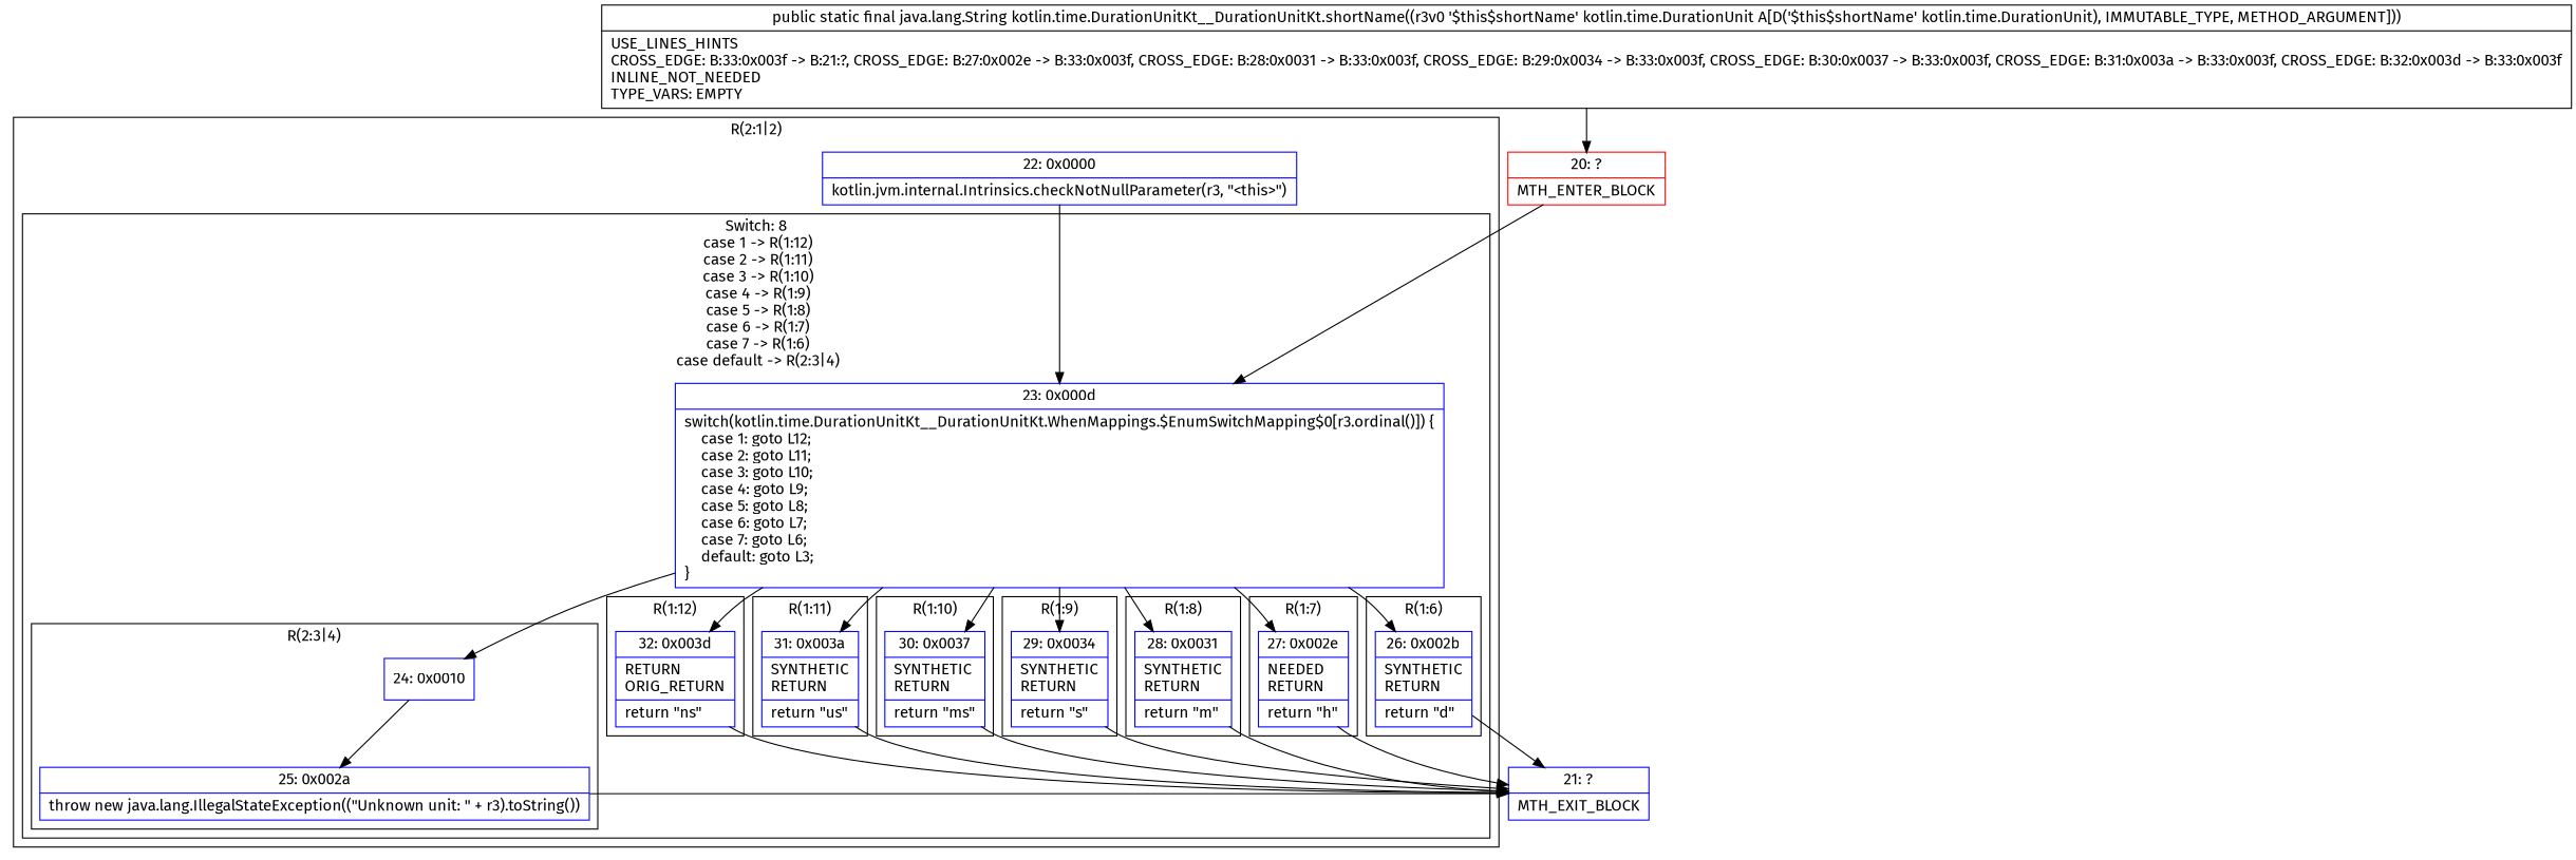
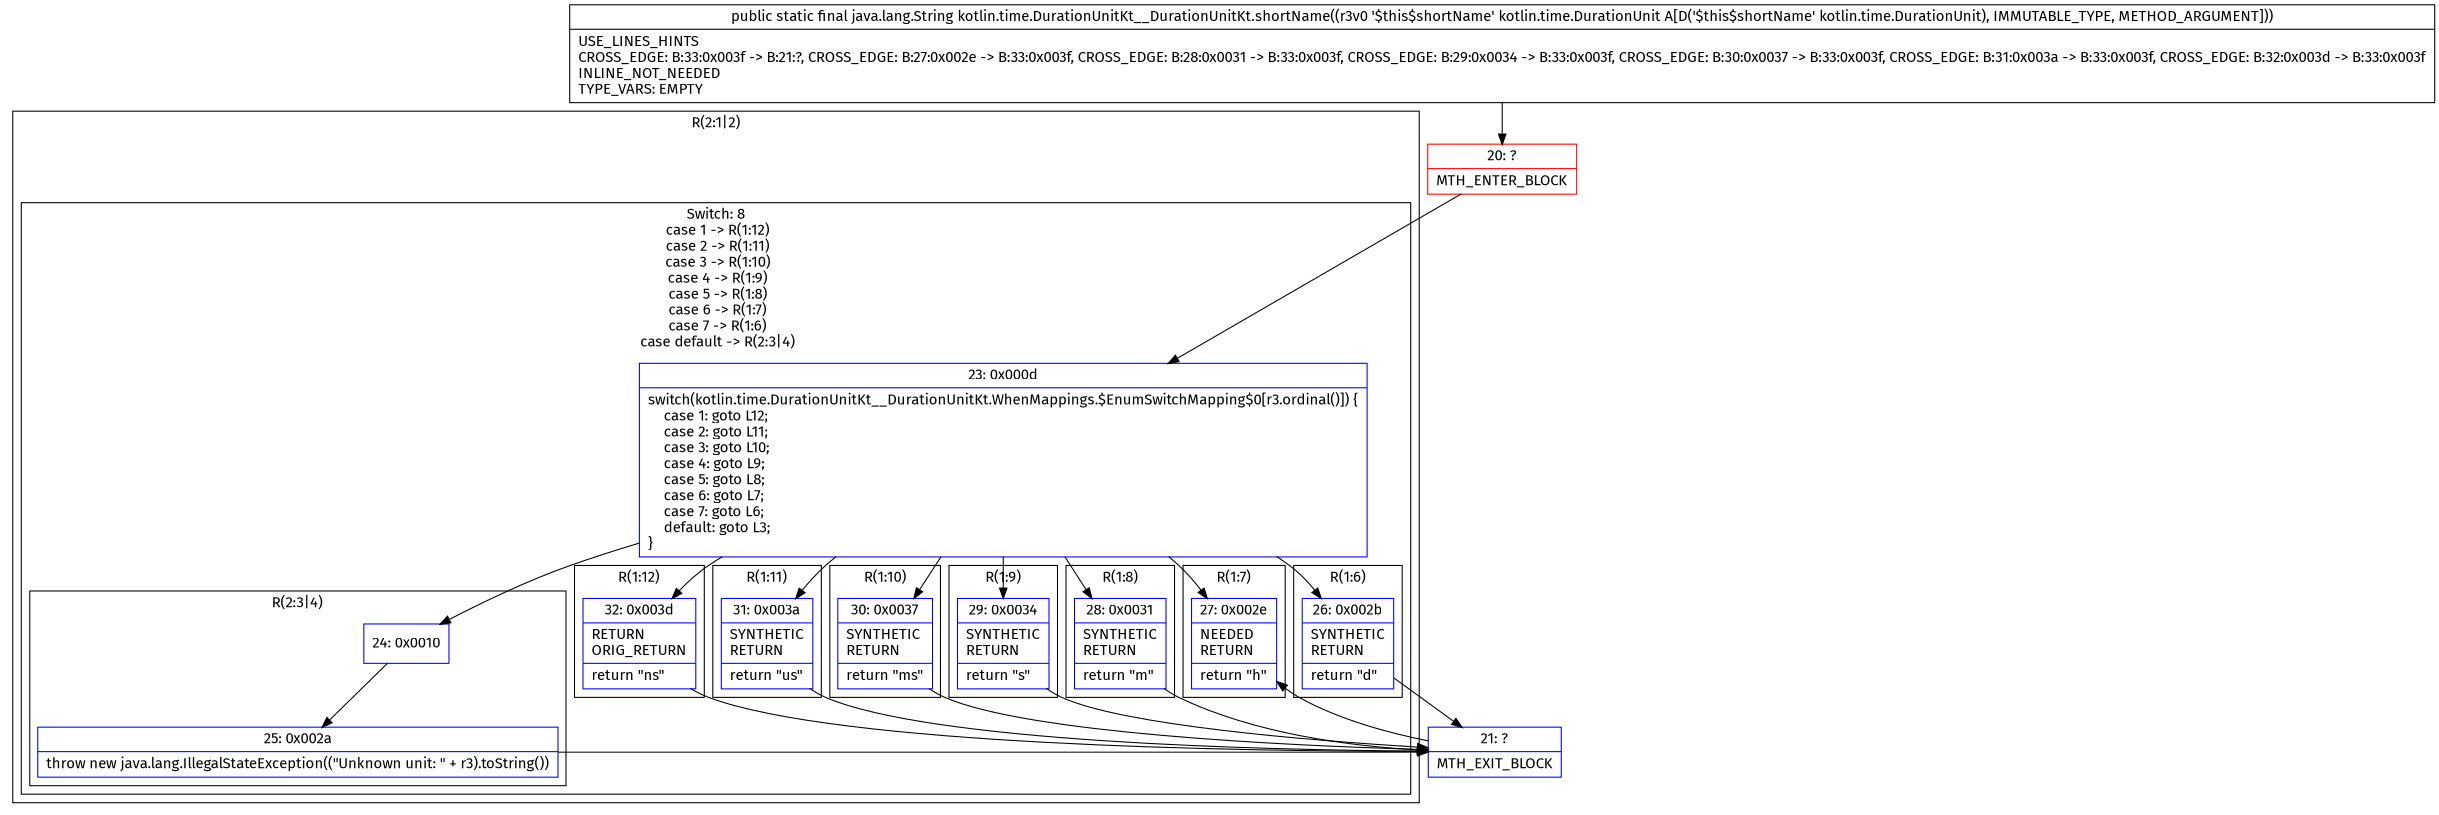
  digraph {
    fontname="Fira Sans"
    node [color=blue fontname="Fira Sans" shape=record]
    edge [fontname="Fira Sans"]
    n1 [label="{32\:\ 0x003d|RETURN\lORIG_RETURN\l|return \"ns\"\l}"]
    n2 [label="{31\:\ 0x003a|SYNTHETIC\lRETURN\l|return \"us\"\l}"]
    n3 [label="{30\:\ 0x0037|SYNTHETIC\lRETURN\l|return \"ms\"\l}"]
    n4 [label="{29\:\ 0x0034|SYNTHETIC\lRETURN\l|return \"s\"\l}"]
    n5 [label="{28\:\ 0x0031|SYNTHETIC\lRETURN\l|return \"m\"\l}"]
    n6 [label="{27\:\ 0x002e|NEEDED\lRETURN\l|return \"h\"\l}"]
    n7 [label="{26\:\ 0x002b|SYNTHETIC\lRETURN\l|return \"d\"\l}"]
    n8 [label="{24\:\ 0x0010}"]
    n9 [label="{25\:\ 0x002a|throw new java.lang.IllegalStateException((\"Unknown unit: \" + r3).toString())\l}"]
    n10 [label="{23\:\ 0x000d|switch(kotlin.time.DurationUnitKt__DurationUnitKt.WhenMappings.$EnumSwitchMapping$0[r3.ordinal()]) \{\l    case 1: goto L12;\l    case 2: goto L11;\l    case 3: goto L10;\l    case 4: goto L9;\l    case 5: goto L8;\l    case 6: goto L7;\l    case 7: goto L6;\l    default: goto L3;\l\}\l}"]
-   n11 [label="{22\:\ 0x0000|kotlin.jvm.internal.Intrinsics.checkNotNullParameter(r3, \"\<this\>\")\l}"]
    n12 [label="{21\:\ ?|MTH_EXIT_BLOCK\l}"]
    n13 [color=red label="{20\:\ ?|MTH_ENTER_BLOCK\l}"]
    n14 [label="{public static final java.lang.String kotlin.time.DurationUnitKt__DurationUnitKt.shortName((r3v0 '$this$shortName' kotlin.time.DurationUnit A[D('$this$shortName' kotlin.time.DurationUnit), IMMUTABLE_TYPE, METHOD_ARGUMENT]))  | USE_LINES_HINTS\lCROSS_EDGE: B:33:0x003f \-\> B:21:?, CROSS_EDGE: B:27:0x002e \-\> B:33:0x003f, CROSS_EDGE: B:28:0x0031 \-\> B:33:0x003f, CROSS_EDGE: B:29:0x0034 \-\> B:33:0x003f, CROSS_EDGE: B:30:0x0037 \-\> B:33:0x003f, CROSS_EDGE: B:31:0x003a \-\> B:33:0x003f, CROSS_EDGE: B:32:0x003d \-\> B:33:0x003f\lINLINE_NOT_NEEDED\lTYPE_VARS: EMPTY\l}" color=""]
    subgraph cluster_1 {
      label="R(2:1|2)"
-     n11
      subgraph cluster_2 {
        label="Switch: 8\n case 1 -> R(1:12)\n case 2 -> R(1:11)\n case 3 -> R(1:10)\n case 4 -> R(1:9)\n case 5 -> R(1:8)\n case 6 -> R(1:7)\n case 7 -> R(1:6)\n case default -> R(2:3|4)"
        n10
        subgraph cluster_3 {
          label="R(1:12)"
          n1
        }
        subgraph cluster_4 {
          label="R(1:11)"
          n2
        }
        subgraph cluster_5 {
          label="R(1:10)"
          n3
        }
        subgraph cluster_6 {
          label="R(1:9)"
          n4
        }
        subgraph cluster_7 {
          label="R(1:8)"
          n5
        }
        subgraph cluster_8 {
          label="R(1:7)"
          n6
        }
        subgraph cluster_9 {
          label="R(1:6)"
          n7
        }
        subgraph cluster_10 {
          label="R(2:3|4)"
          n8
          n9
        }
      }
    }
    n1 -> n12
    n2 -> n12
    n3 -> n12
    n4 -> n12
    n5 -> n12
-   n6 -> n12
+   n12 -> n6
    n7 -> n12
    n8 -> n9
    n9 -> n12
    n10 -> n1
    n10 -> n2
    n10 -> n3
    n10 -> n4
    n10 -> n5
    n10 -> n6
    n10 -> n7
    n10 -> n8
-   n11 -> n10
    n13 -> n10
    n14 -> n13
  }
